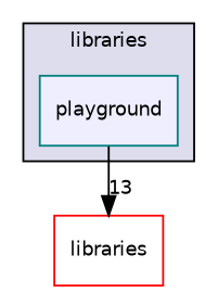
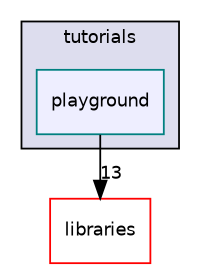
  digraph {
    compound=true
    node [fontname=Helvetica fontsize=10 shape=box style=filled]
    n1 [fillcolor="#eeeeff" label=playground pencolor=black color=teal]
    n2 [color=red fillcolor=white label=libraries]
    subgraph cluster_1 {
      bgcolor="#ddddee"
      fontname=Helvetica
      fontsize=10
-     label=libraries
+     label=tutorials
      pencolor=black
      n1
    }
    n1 -> n2 [headlabel=13 labeldistance=1.5 labelfontname=Helvetica labelfontsize=10]
  }
